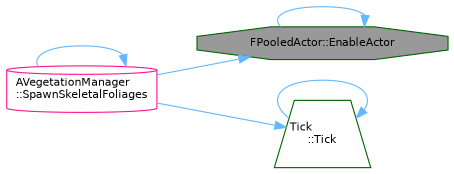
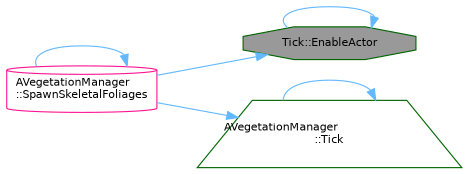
  digraph {
    fontname="DejaVu Sans"
    rankdir=RL
    node [color=darkgreen fillcolor=white fontname="DejaVu Sans" fontsize=10 style=filled]
    edge [color=steelblue1 dir=back fontname="DejaVu Sans" fontsize=10 labelfontname=Helvetica labelfontsize=10 style=solid]
-   n1 [fillcolor=grey60 fontcolor=black height=0.2 label="FPooledActor::EnableActor" shape=octagon width=0.4]
+   n1 [fillcolor=grey60 fontcolor=black height=0.2 label="Tick::EnableActor" shape=octagon width=0.4]
    n2 [color=deeppink height=0.2 label="AVegetationManager\l::SpawnSkeletalFoliages" shape=cylinder width=0.4]
-   n3 [height=0.2 label="Tick\l::Tick" shape=trapezium width=0.4]
+   n3 [height=0.2 label="AVegetationManager\l::Tick" shape=trapezium width=0.4]
    n1 -> n1
    n1 -> n2
    n2 -> n2
    n3 -> n2
    n3 -> n3
  }
